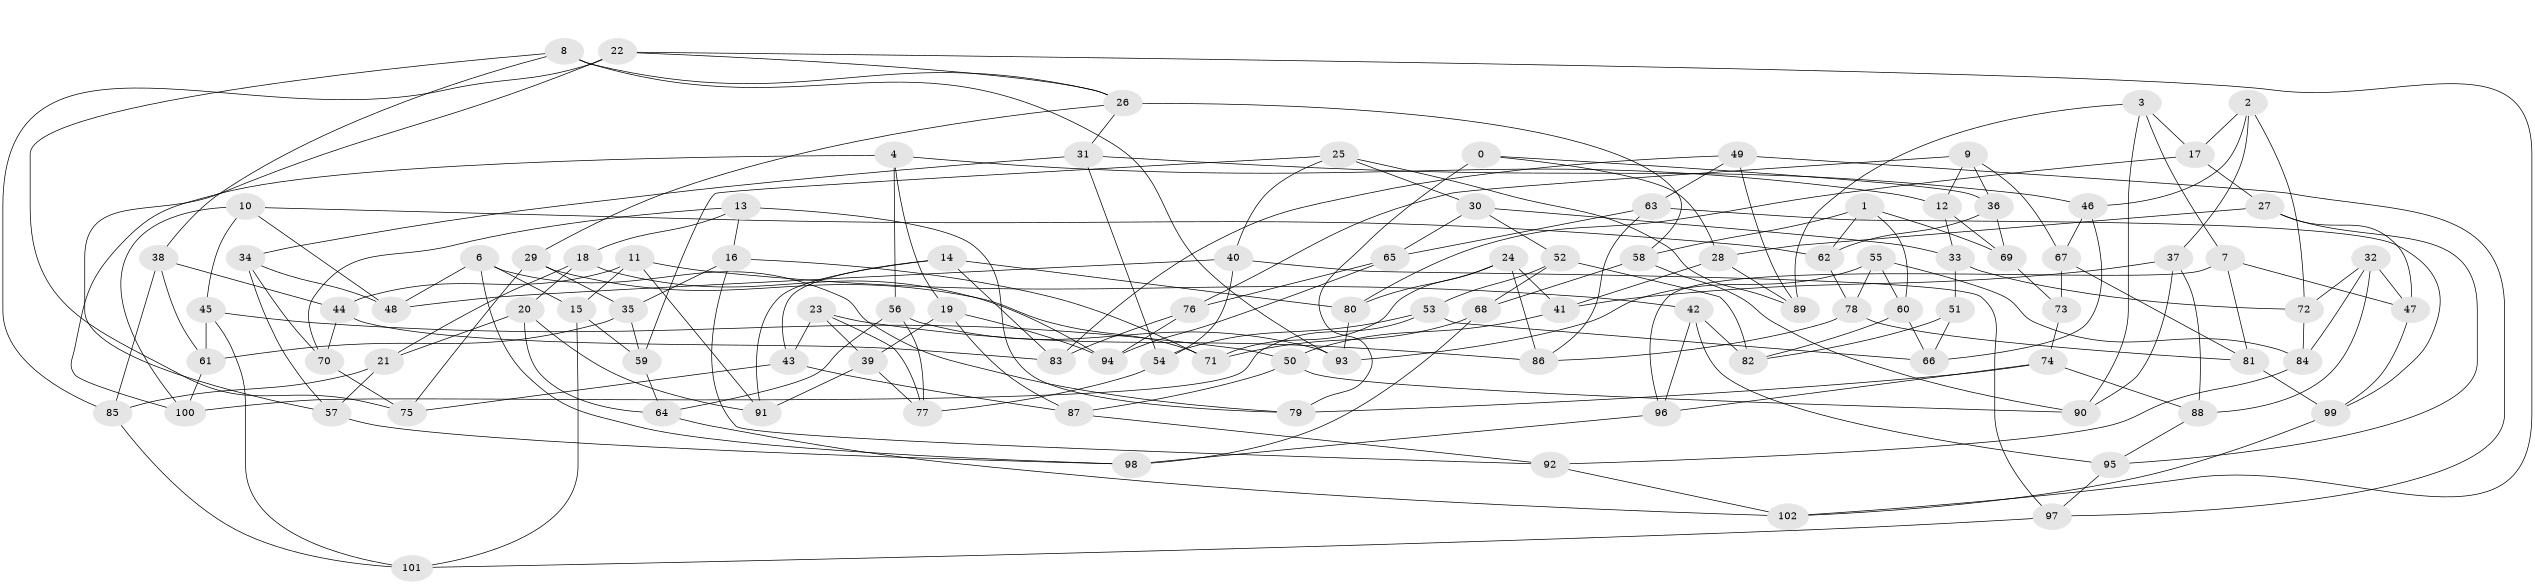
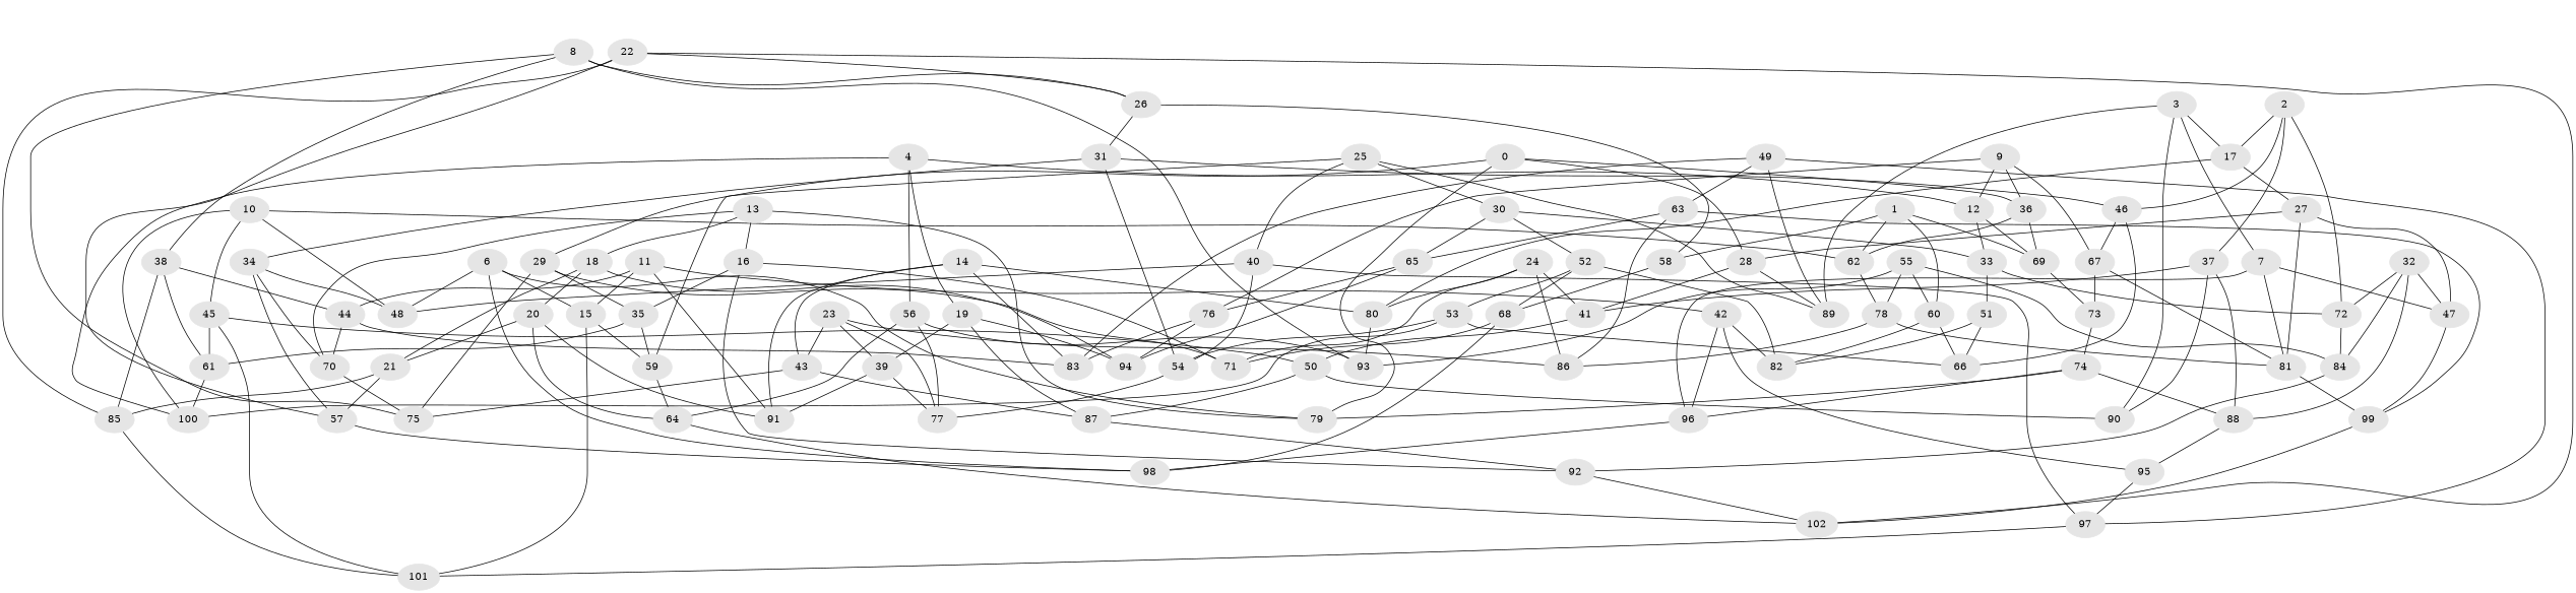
  graph {
    node [color=gray90 style=filled]
    1
    58
    60
    62
    69
    90
    68
    82
    66
    78
    73
    2
    17
    37
    46
    72
    80
    27
    41
    88
    67
    84
    3
    7
    89
    47
    81
    96
    4
    12
    19
    56
    100
    33
    94
    39
    87
    93
    64
    77
    n41 [label=0]
    28
    29
    36
    79
    75
    35
    71
    6
    15
    48
    98
    59
    101
    99
    8
    26
    38
    31
    44
    85
    61
    9
    76
    83
    10
    45
    50
    11
    42
    91
    95
    70
    51
    13
    16
    18
    92
    20
    21
    14
    43
    102
    57
    22
    23
    86
    24
    25
    30
    40
    52
    65
    54
    97
    34
    53
    32
    49
    63
    74
    55
    1 -- 58
    1 -- 60
    1 -- 62
    1 -- 69
-   58 -- 90
    58 -- 68
    60 -- 82
    60 -- 66
    62 -- 78
    69 -- 73
    68 -- 71
    68 -- 98
    78 -- 81
    78 -- 86
    73 -- 74
    2 -- 17
    2 -- 37
    2 -- 46
    2 -- 72
    17 -- 80
    17 -- 27
    37 -- 90
    37 -- 41
    37 -- 88
    46 -- 66
    46 -- 67
    72 -- 84
    80 -- 93
    27 -- 47
    27 -- 28
-   27 -- 95
+   27 -- 81
    41 -- 50
    88 -- 95
    67 -- 73
    67 -- 81
    84 -- 92
    3 -- 90
    3 -- 17
    3 -- 7
    3 -- 89
    7 -- 47
    7 -- 81
    7 -- 96
    47 -- 99
    81 -- 99
    96 -- 98
    4 -- 12
    4 -- 19
    4 -- 56
    4 -- 100
    12 -- 69
    12 -- 33
    19 -- 94
    19 -- 39
    19 -- 87
    56 -- 93
    56 -- 64
    56 -- 77
    33 -- 72
    33 -- 51
    39 -- 77
    39 -- 91
    87 -- 92
    64 -- 102
    n41 -- 28
-   26 -- 29
+   n41 -- 29
    n41 -- 36
    n41 -- 79
    28 -- 41
    28 -- 89
    29 -- 75
    29 -- 35
    29 -- 71
    36 -- 62
    36 -- 69
    35 -- 59
    35 -- 61
    6 -- 79
    6 -- 15
    6 -- 48
    6 -- 98
    15 -- 59
    15 -- 101
    59 -- 64
    99 -- 102
    8 -- 93
    8 -- 75
    8 -- 26
    8 -- 38
    26 -- 58
    26 -- 31
    38 -- 44
    38 -- 85
    38 -- 61
    31 -- 46
    31 -- 54
    31 -- 34
    44 -- 83
    44 -- 70
    85 -- 101
    61 -- 100
    9 -- 67
    9 -- 12
    9 -- 36
    9 -- 76
    76 -- 94
    76 -- 83
    10 -- 62
    10 -- 100
    10 -- 48
    10 -- 45
    45 -- 101
    45 -- 61
    45 -- 50
    50 -- 90
    50 -- 87
    11 -- 15
    11 -- 44
    11 -- 42
    11 -- 91
    42 -- 82
    42 -- 96
    42 -- 95
    95 -- 97
    70 -- 75
    51 -- 82
    51 -- 66
    13 -- 79
    13 -- 70
    13 -- 16
    13 -- 18
    16 -- 35
    16 -- 71
    16 -- 92
    18 -- 94
    18 -- 20
    18 -- 21
    92 -- 102
    20 -- 64
    20 -- 91
    20 -- 21
    21 -- 85
    21 -- 57
    14 -- 80
    14 -- 83
    14 -- 91
    14 -- 43
    43 -- 87
    43 -- 75
    57 -- 98
    22 -- 26
    22 -- 85
    22 -- 102
    22 -- 57
    23 -- 39
    23 -- 77
    23 -- 43
    23 -- 86
    24 -- 80
    24 -- 41
    24 -- 71
    24 -- 86
    25 -- 89
    25 -- 59
    25 -- 30
    25 -- 40
    30 -- 33
    30 -- 52
    30 -- 65
    40 -- 48
    40 -- 54
    40 -- 97
    52 -- 68
    52 -- 82
    52 -- 53
    65 -- 94
    65 -- 76
    54 -- 77
    97 -- 101
    34 -- 48
    34 -- 70
    34 -- 57
    53 -- 66
    53 -- 100
    53 -- 54
    32 -- 72
    32 -- 88
    32 -- 84
    32 -- 47
    49 -- 89
    49 -- 83
    49 -- 97
    49 -- 63
    63 -- 99
    63 -- 86
    63 -- 65
    74 -- 88
    74 -- 96
    74 -- 79
    55 -- 60
    55 -- 78
    55 -- 84
    55 -- 93
  }
